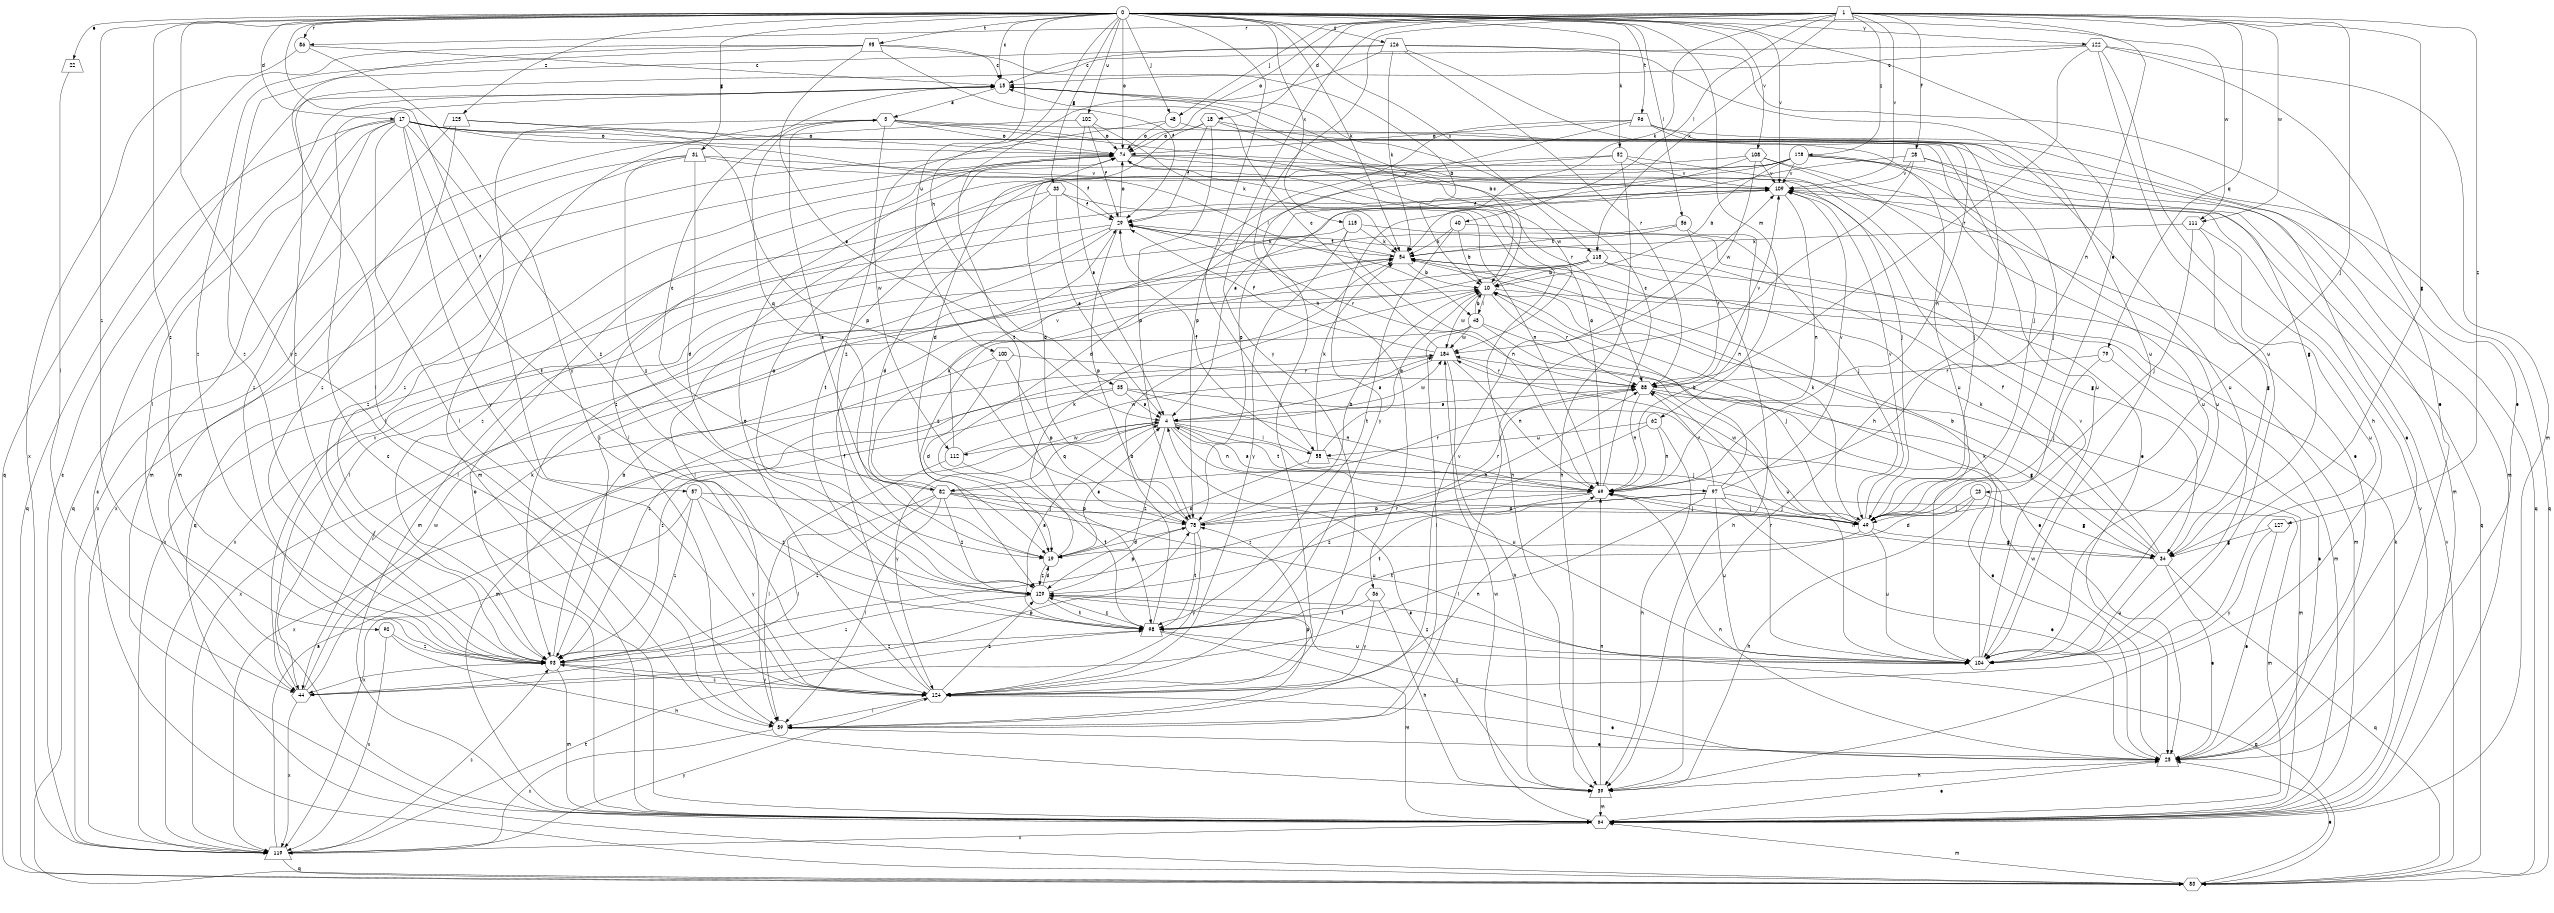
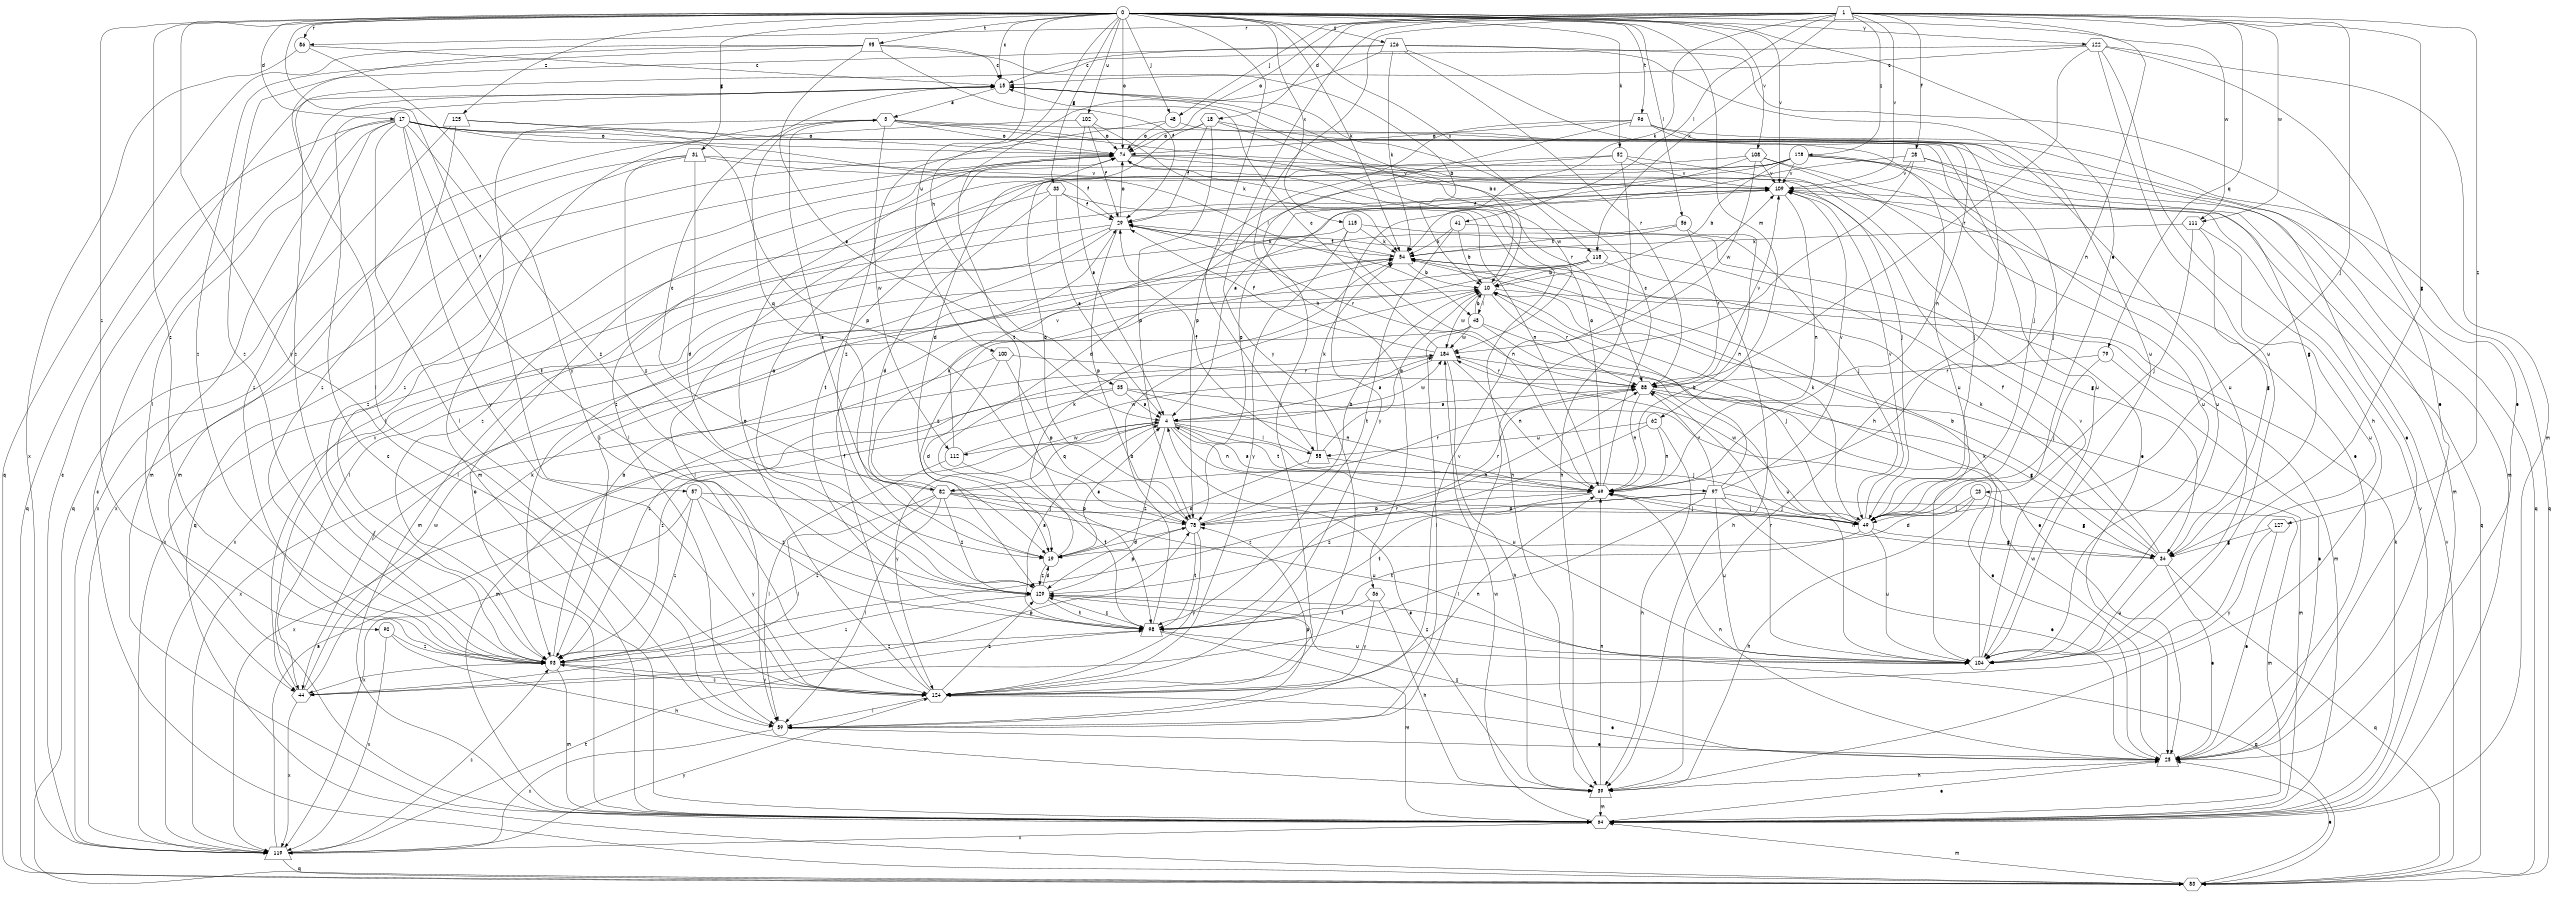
  strict digraph {
    fontname=Lato
    node [fontname=Lato shape=circle]
    edge [fontname=Lato]
    0
    15
    17
-   22 [shape=trapezium]
    23
    n6 [label=57]
    31 [shape=trapezium]
    33 [shape=hexagon]
    35
    48
    52
    54 [shape=trapezium]
    56
    58 [shape=trapezium]
    62
    74 [shape=hexagon]
    86
    90
    93
    95 [shape=trapezium]
    96 [shape=trapezium]
    100 [shape=hexagon]
    102 [shape=hexagon]
    108 [shape=hexagon]
    109 [shape=hexagon]
    111 [shape=hexagon]
    115
    118 [shape=hexagon]
    122 [shape=hexagon]
    124 [shape=hexagon]
    125 [shape=trapezium]
    126 [shape=trapezium]
    3 [shape=hexagon]
    10 [shape=hexagon]
    49
    64 [shape=hexagon]
    104 [shape=hexagon]
    129
    43
    83 [shape=hexagon]
    44 [shape=hexagon]
    59
    98 [shape=trapezium]
    34 [shape=hexagon]
    19
    39 [shape=trapezium]
    119 [shape=trapezium]
    29 [shape=trapezium]
    69 [shape=hexagon]
    4 [shape=trapezium]
    25 [shape=trapezium]
    88 [shape=hexagon]
    78
    n54 [label=184 shape=trapezium]
    1 [shape=trapezium]
    18 [shape=hexagon]
    28 [shape=trapezium]
    36 [shape=hexagon]
-   41 [label=40]
+   41
    79
    127 [shape=hexagon]
    128
    82 [shape=hexagon]
    112
    97 [shape=trapezium]
    0 -> 15 [label=c]
    0 -> 17 [label=d]
-   0 -> 22 [label=e]
    0 -> 23 [label=e]
    0 -> n6 [label=f]
    0 -> 31 [label=g]
    0 -> 33 [label=g]
    0 -> 35 [label=h]
    0 -> 48 [label=j]
    0 -> 52 [label=k]
    0 -> 54 [label=k]
    0 -> 56 [label=l]
    0 -> 58 [label=l]
    0 -> 62 [label=m]
    0 -> 74 [label=o]
    0 -> 86 [label=r]
    0 -> 90 [label=s]
    0 -> 93 [label=s]
    0 -> 95 [label=t]
    0 -> 96 [label=t]
    0 -> 100 [label=u]
    0 -> 102 [label=u]
    0 -> 108 [label=v]
    0 -> 109 [label=v]
    0 -> 111 [label=w]
    0 -> 115 [label=x]
    0 -> 118 [label=x]
    0 -> 122 [label=y]
    0 -> 124 [label=y]
    0 -> 125 [label=z]
    0 -> 126 [label=z]
    15 -> 3 [label=a]
    15 -> 10 [label=b]
    17 -> 74 [label=o]
    17 -> 93 [label=s]
    17 -> 124 [label=y]
    17 -> 49 [label=j]
    17 -> 64 [label=m]
    17 -> 104 [label=u]
    17 -> 129 [label=z]
    17 -> 43 [label=i]
    17 -> 83 [label=q]
    17 -> 44 [label=i]
    17 -> 59 [label=l]
    17 -> 98 [label=t]
-   22 -> 44 [label=i]
    23 -> 49 [label=j]
    23 -> 34 [label=g]
    23 -> 19 [label=d]
    23 -> 39 [label=h]
    n6 -> 93 [label=s]
    n6 -> 124 [label=y]
    n6 -> 49 [label=j]
    n6 -> 129 [label=z]
    n6 -> 119 [label=x]
    31 -> 93 [label=s]
    31 -> 109 [label=v]
    31 -> 129 [label=z]
    31 -> 19 [label=d]
    31 -> 119 [label=x]
    31 -> 29 [label=f]
    33 -> 93 [label=s]
    33 -> 19 [label=d]
    33 -> 29 [label=f]
    33 -> 69 [label=n]
    33 -> 4 [label=a]
    35 -> 93 [label=s]
    35 -> 119 [label=x]
    35 -> 69 [label=n]
    35 -> 4 [label=a]
    35 -> 25 [label=e]
    48 -> 74 [label=o]
    48 -> 129 [label=z]
    48 -> 83 [label=q]
    52 -> 109 [label=v]
    52 -> 59 [label=l]
    52 -> 98 [label=t]
    52 -> 39 [label=h]
    52 -> 25 [label=e]
    54 -> 10 [label=b]
    54 -> 44 [label=i]
    54 -> 29 [label=f]
    56 -> 54 [label=t]
    56 -> 93 [label=s]
    56 -> 69 [label=n]
    56 -> 88 [label=r]
    58 -> 54 [label=k]
    58 -> 10 [label=b]
    58 -> 19 [label=d]
    58 -> 29 [label=f]
    58 -> 69 [label=n]
    62 -> 58 [label=u]
    62 -> 93 [label=s]
    62 -> 39 [label=h]
    62 -> 69 [label=n]
    74 -> 109 [label=v]
    74 -> 49 [label=j]
    74 -> 83 [label=q]
    74 -> 39 [label=h]
    74 -> 119 [label=x]
    74 -> 25 [label=e]
    86 -> 15 [label=c]
    86 -> 124 [label=y]
    86 -> 119 [label=x]
    90 -> 93 [label=s]
    90 -> 39 [label=h]
    90 -> 119 [label=x]
    93 -> 124 [label=y]
    93 -> 10 [label=b]
    93 -> 64 [label=m]
    93 -> 44 [label=i]
    95 -> 15 [label=c]
    95 -> 93 [label=s]
    95 -> 10 [label=b]
    95 -> 83 [label=q]
    95 -> 59 [label=l]
    95 -> 29 [label=f]
    95 -> 4 [label=a]
    96 -> 74 [label=o]
    96 -> 124 [label=y]
    96 -> 64 [label=m]
    96 -> 104 [label=u]
    96 -> 83 [label=q]
    96 -> 78 [label=p]
    100 -> 64 [label=m]
    100 -> 19 [label=d]
    100 -> 88 [label=r]
    100 -> 78 [label=p]
    102 -> 54 [label=k]
    102 -> 74 [label=o]
    102 -> 64 [label=m]
    102 -> 29 [label=f]
    102 -> 4 [label=a]
    108 -> 109 [label=v]
    108 -> 124 [label=y]
    108 -> 49 [label=j]
    108 -> 104 [label=u]
    108 -> 44 [label=i]
    108 -> n54 [label=w]
    109 -> 29 [label=f]
    109 -> 69 [label=n]
    111 -> 54 [label=k]
    111 -> 49 [label=j]
    111 -> 104 [label=u]
    111 -> 34 [label=g]
    115 -> 54 [label=k]
    115 -> 124 [label=y]
    115 -> 34 [label=g]
    115 -> 119 [label=x]
    115 -> 69 [label=n]
    118 -> 10 [label=b]
-   118 -> 64 [label=m]
    118 -> 129 [label=z]
    118 -> 44 [label=i]
    118 -> 39 [label=h]
    122 -> 15 [label=c]
    122 -> 93 [label=s]
    122 -> 64 [label=m]
    122 -> 104 [label=u]
    122 -> 39 [label=h]
    122 -> 25 [label=e]
    122 -> 88 [label=r]
    124 -> 74 [label=o]
    124 -> 93 [label=s]
    124 -> 129 [label=z]
    124 -> 59 [label=l]
    124 -> 29 [label=f]
    124 -> 69 [label=n]
    124 -> 25 [label=e]
    125 -> 74 [label=o]
    125 -> 93 [label=s]
    125 -> 83 [label=q]
    125 -> 78 [label=p]
    126 -> 15 [label=c]
    126 -> 54 [label=k]
    126 -> 93 [label=s]
    126 -> 104 [label=u]
    126 -> 98 [label=t]
    126 -> 39 [label=h]
    126 -> 25 [label=e]
    126 -> 88 [label=r]
    3 -> 74 [label=o]
    3 -> 93 [label=s]
    3 -> 64 [label=m]
    3 -> 104 [label=u]
    3 -> 25 [label=e]
    3 -> 88 [label=r]
    3 -> 82 [label=q]
    3 -> 112 [label=w]
    10 -> 15 [label=c]
    10 -> 64 [label=m]
    10 -> 43 [label=i]
    10 -> 25 [label=e]
    10 -> 88 [label=r]
    10 -> n54 [label=w]
    49 -> 54 [label=k]
    49 -> 109 [label=v]
    49 -> 104 [label=u]
    49 -> 98 [label=t]
    49 -> 34 [label=g]
    49 -> n54 [label=w]
    64 -> 15 [label=c]
    64 -> 54 [label=k]
    64 -> 74 [label=o]
    64 -> 109 [label=v]
    64 -> 119 [label=x]
    64 -> 25 [label=e]
    64 -> n54 [label=w]
    104 -> 54 [label=k]
    104 -> 109 [label=v]
    104 -> 129 [label=z]
    104 -> 88 [label=r]
    129 -> 74 [label=o]
    129 -> 93 [label=s]
    129 -> 83 [label=q]
    129 -> 98 [label=t]
    129 -> 19 [label=d]
    129 -> 78 [label=p]
    43 -> 10 [label=b]
    43 -> 49 [label=j]
    43 -> 104 [label=u]
    43 -> 59 [label=l]
    43 -> 119 [label=x]
    43 -> n54 [label=w]
    83 -> 15 [label=c]
    83 -> 109 [label=v]
    83 -> 64 [label=m]
    83 -> 25 [label=e]
    44 -> 54 [label=k]
    44 -> 109 [label=v]
    44 -> 119 [label=x]
    44 -> 78 [label=p]
    44 -> n54 [label=w]
    59 -> 109 [label=v]
    59 -> 119 [label=x]
    59 -> 25 [label=e]
    59 -> 78 [label=p]
    98 -> 93 [label=s]
    98 -> 10 [label=b]
    98 -> 64 [label=m]
    98 -> 104 [label=u]
    98 -> 129 [label=z]
    98 -> 4 [label=a]
    98 -> 88 [label=r]
    34 -> 54 [label=k]
    34 -> 10 [label=b]
    34 -> 104 [label=u]
    34 -> 83 [label=q]
    34 -> 29 [label=f]
    34 -> 69 [label=n]
    34 -> 25 [label=e]
    19 -> 54 [label=k]
    19 -> 3 [label=a]
    19 -> 129 [label=z]
    19 -> 4 [label=a]
    39 -> 64 [label=m]
    39 -> 69 [label=n]
    39 -> 4 [label=a]
    119 -> 15 [label=c]
    119 -> 93 [label=s]
    119 -> 124 [label=y]
    119 -> 83 [label=q]
    119 -> 98 [label=t]
    119 -> 4 [label=a]
    29 -> 54 [label=k]
    29 -> 74 [label=o]
    29 -> 64 [label=m]
    29 -> 59 [label=l]
    29 -> 119 [label=x]
    29 -> 88 [label=r]
    29 -> 78 [label=p]
    69 -> 15 [label=c]
    69 -> 74 [label=o]
    69 -> 49 [label=j]
    69 -> 129 [label=z]
    69 -> 4 [label=a]
    69 -> 78 [label=p]
    4 -> 58 [label=l]
    4 -> 124 [label=y]
    4 -> 49 [label=j]
    4 -> 104 [label=u]
    4 -> 129 [label=z]
    4 -> 69 [label=n]
    4 -> n54 [label=w]
    4 -> 82 [label=q]
    4 -> 112 [label=w]
    4 -> 97 [label=t]
    25 -> 129 [label=z]
    25 -> 39 [label=h]
    25 -> 69 [label=n]
    25 -> n54 [label=w]
    88 -> 109 [label=v]
    88 -> 64 [label=m]
    88 -> 34 [label=g]
    88 -> 69 [label=n]
    88 -> 4 [label=a]
    78 -> 74 [label=o]
    78 -> 124 [label=y]
    78 -> 10 [label=b]
    78 -> 98 [label=t]
    78 -> 19 [label=d]
    78 -> 88 [label=r]
    n54 -> 15 [label=c]
    n54 -> 93 [label=s]
    n54 -> 39 [label=h]
    n54 -> 29 [label=f]
    n54 -> 69 [label=n]
    n54 -> 4 [label=a]
    n54 -> 88 [label=r]
    1 -> 48 [label=j]
    1 -> 54 [label=k]
    1 -> 74 [label=o]
    1 -> 86 [label=r]
    1 -> 109 [label=v]
    1 -> 111 [label=w]
    1 -> 118 [label=x]
    1 -> 124 [label=y]
    1 -> 49 [label=j]
    1 -> 34 [label=g]
    1 -> 69 [label=n]
    1 -> 18 [label=d]
    1 -> 28 [label=f]
    1 -> 36 [label=h]
    1 -> 41 [label=i]
    1 -> 79 [label=q]
    1 -> 127 [label=z]
    1 -> 128 [label=z]
    18 -> 74 [label=o]
    18 -> 19 [label=d]
    18 -> 29 [label=f]
    18 -> 69 [label=n]
    18 -> 78 [label=p]
    18 -> n54 [label=w]
    28 -> 109 [label=v]
    28 -> 49 [label=j]
    28 -> 64 [label=m]
    28 -> 59 [label=l]
    28 -> 4 [label=a]
    36 -> 124 [label=y]
    36 -> 98 [label=t]
    36 -> 39 [label=h]
    41 -> 54 [label=k]
    41 -> 10 [label=b]
    41 -> 49 [label=j]
    41 -> 98 [label=t]
    79 -> 49 [label=j]
    79 -> 25 [label=e]
    79 -> 88 [label=r]
    127 -> 124 [label=y]
    127 -> 34 [label=g]
    127 -> 25 [label=e]
    128 -> 93 [label=s]
    128 -> 109 [label=v]
    128 -> 10 [label=b]
    128 -> 104 [label=u]
    128 -> 83 [label=q]
    128 -> 34 [label=g]
    128 -> 19 [label=d]
    128 -> 78 [label=p]
    82 -> 15 [label=c]
    82 -> 54 [label=k]
    82 -> 93 [label=s]
    82 -> 49 [label=j]
    82 -> 104 [label=u]
    82 -> 129 [label=z]
    82 -> 44 [label=i]
    82 -> 59 [label=l]
    82 -> 88 [label=r]
    82 -> 78 [label=p]
    112 -> 109 [label=v]
    112 -> 59 [label=l]
    112 -> 98 [label=t]
    112 -> n54 [label=w]
    97 -> 109 [label=v]
    97 -> 10 [label=b]
    97 -> 49 [label=j]
    97 -> 64 [label=m]
    97 -> 104 [label=u]
    97 -> 44 [label=i]
    97 -> 98 [label=t]
    97 -> 25 [label=e]
    97 -> 88 [label=r]
    97 -> 78 [label=p]
  }
